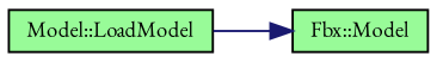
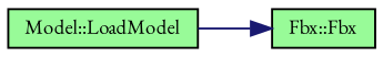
  digraph {
    rankdir=LR
    fontname="EB Garamond"
    node [color=black fillcolor=palegreen fontname="EB Garamond" fontsize=10 shape=record style=filled]
    n1 [fontcolor=black height=0.2 label="Model::LoadModel" width=0.4]
-   n2 [height=0.2 label="Fbx::Model" width=0.4]
+   n2 [height=0.2 label="Fbx::Fbx" width=0.4]
    n1 -> n2 [color=midnightblue fontname="EB Garamond" fontsize=10 labelfontname=Helvetica labelfontsize=10 style=solid]
  }
